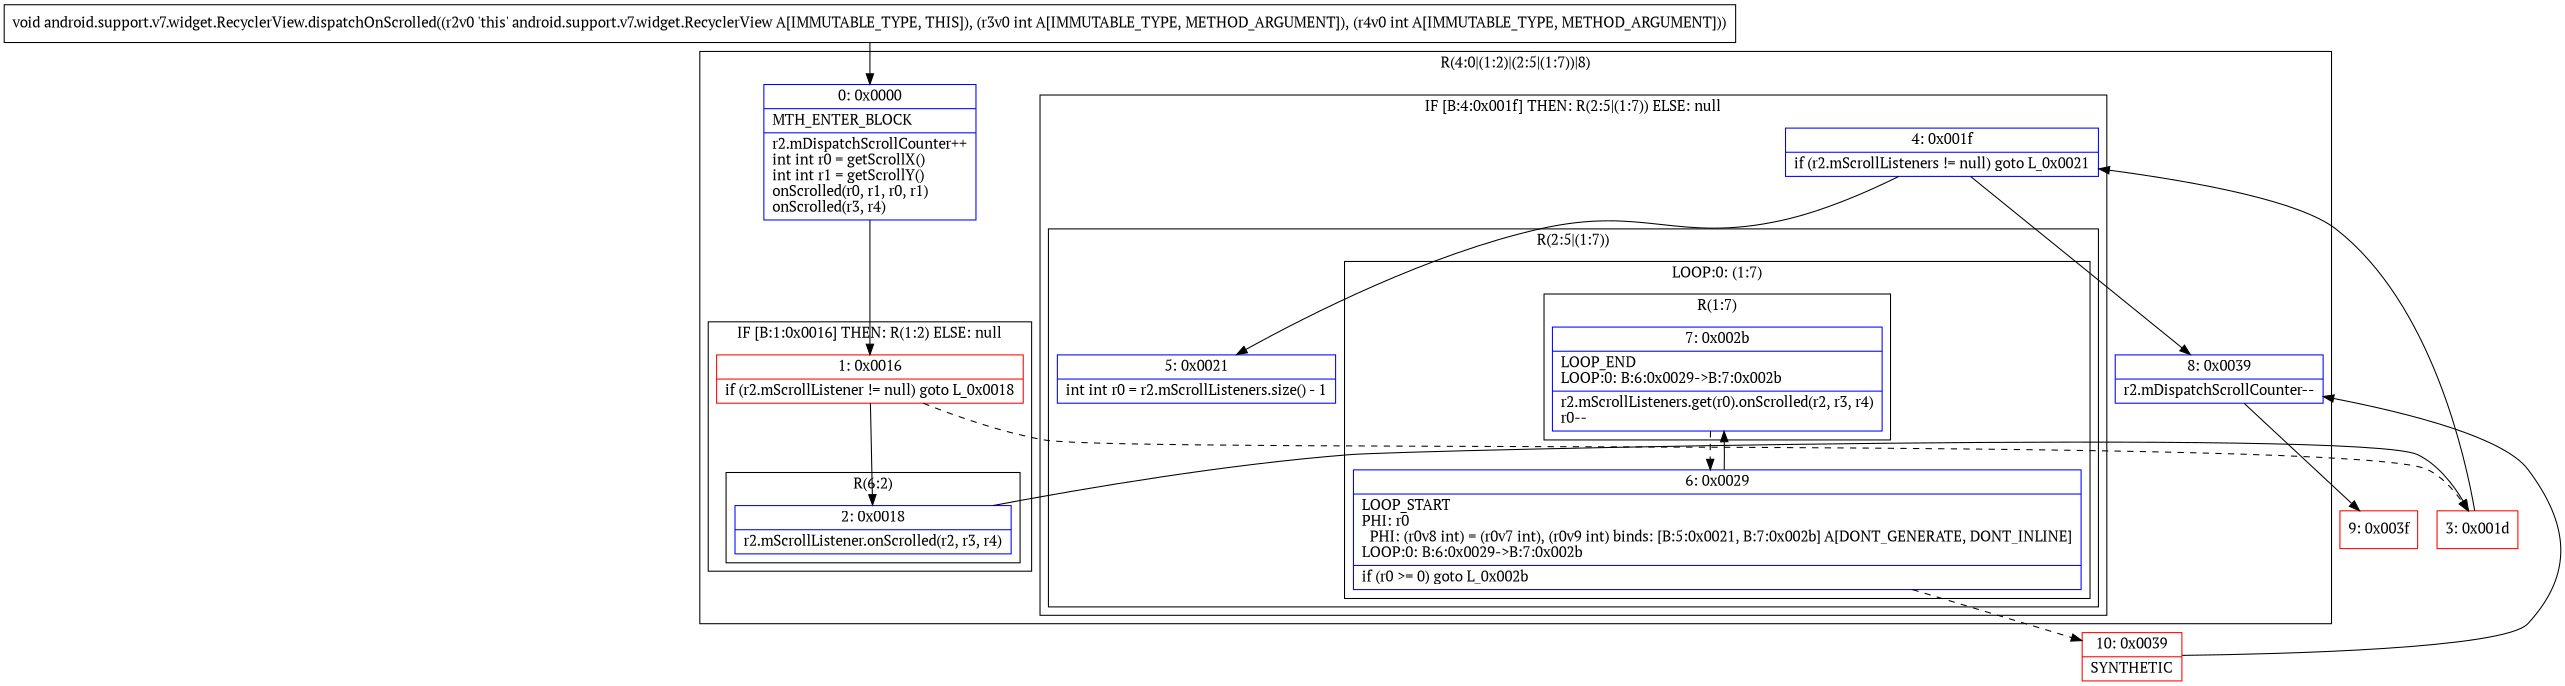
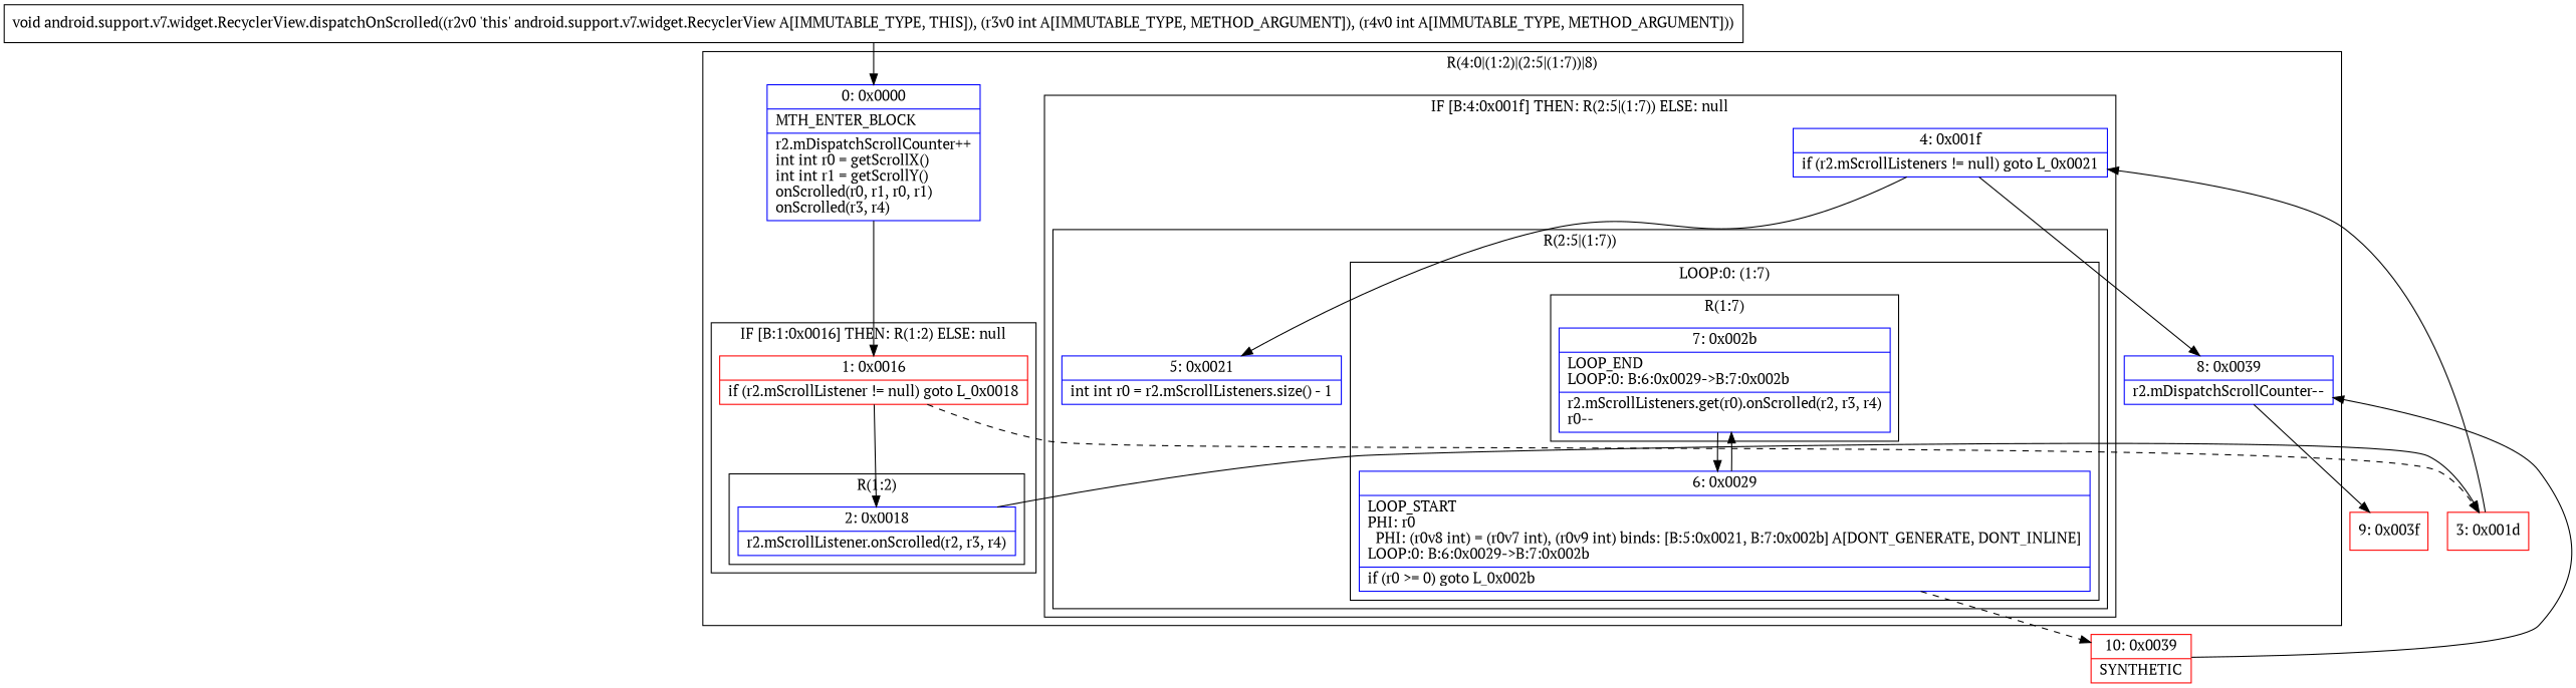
  digraph {
    fontname="PT Serif"
    node [color=blue fontname="PT Serif" shape=record]
    edge [fontname="PT Serif"]
    n1 [label="{2\:\ 0x0018|r2.mScrollListener.onScrolled(r2, r3, r4)\l}"]
    n2 [color=red label="{1\:\ 0x0016|if (r2.mScrollListener != null) goto L_0x0018\l}"]
    n3 [label="{7\:\ 0x002b|LOOP_END\lLOOP:0: B:6:0x0029\-\>B:7:0x002b\l|r2.mScrollListeners.get(r0).onScrolled(r2, r3, r4)\lr0\-\-\l}"]
    n4 [label="{6\:\ 0x0029|LOOP_START\lPHI: r0 \l  PHI: (r0v8 int) = (r0v7 int), (r0v9 int) binds: [B:5:0x0021, B:7:0x002b] A[DONT_GENERATE, DONT_INLINE]\lLOOP:0: B:6:0x0029\-\>B:7:0x002b\l|if (r0 \>= 0) goto L_0x002b\l}"]
    n5 [label="{5\:\ 0x0021|int int r0 = r2.mScrollListeners.size() \- 1\l}"]
    n6 [label="{4\:\ 0x001f|if (r2.mScrollListeners != null) goto L_0x0021\l}"]
    n7 [label="{0\:\ 0x0000|MTH_ENTER_BLOCK\l|r2.mDispatchScrollCounter++\lint int r0 = getScrollX()\lint int r1 = getScrollY()\lonScrolled(r0, r1, r0, r1)\lonScrolled(r3, r4)\l}"]
    n8 [label="{8\:\ 0x0039|r2.mDispatchScrollCounter\-\-\l}"]
    n9 [color=red label="{3\:\ 0x001d}"]
    n10 [color=red label="{10\:\ 0x0039|SYNTHETIC\l}"]
    n11 [color=red label="{9\:\ 0x003f}"]
    n12 [label="{void android.support.v7.widget.RecyclerView.dispatchOnScrolled((r2v0 'this' android.support.v7.widget.RecyclerView A[IMMUTABLE_TYPE, THIS]), (r3v0 int A[IMMUTABLE_TYPE, METHOD_ARGUMENT]), (r4v0 int A[IMMUTABLE_TYPE, METHOD_ARGUMENT])) }" color=""]
    subgraph cluster_1 {
      label="R(4:0|(1:2)|(2:5|(1:7))|8)"
      n7
      n8
      subgraph cluster_2 {
        label="IF [B:1:0x0016] THEN: R(1:2) ELSE: null"
        n2
        subgraph cluster_3 {
-         label="R(6:2)"
+         label="R(1:2)"
          n1
        }
      }
      subgraph cluster_4 {
        label="IF [B:4:0x001f] THEN: R(2:5|(1:7)) ELSE: null"
        n6
        subgraph cluster_5 {
          label="R(2:5|(1:7))"
          n5
          subgraph cluster_6 {
            label="LOOP:0: (1:7)"
            n4
            subgraph cluster_7 {
              label="R(1:7)"
              n3
            }
          }
        }
      }
    }
    n1 -> n9
    n2 -> n1
    n2 -> n9 [style=dashed]
-   n3 -> n4 [style=dashed]
+   n3 -> n4
    n4 -> n3
    n4 -> n10 [style=dashed]
    n6 -> n5
    n6 -> n8 [style=solid]
    n7 -> n2
    n8 -> n11
    n9 -> n6
    n10 -> n8
    n12 -> n7
  }
